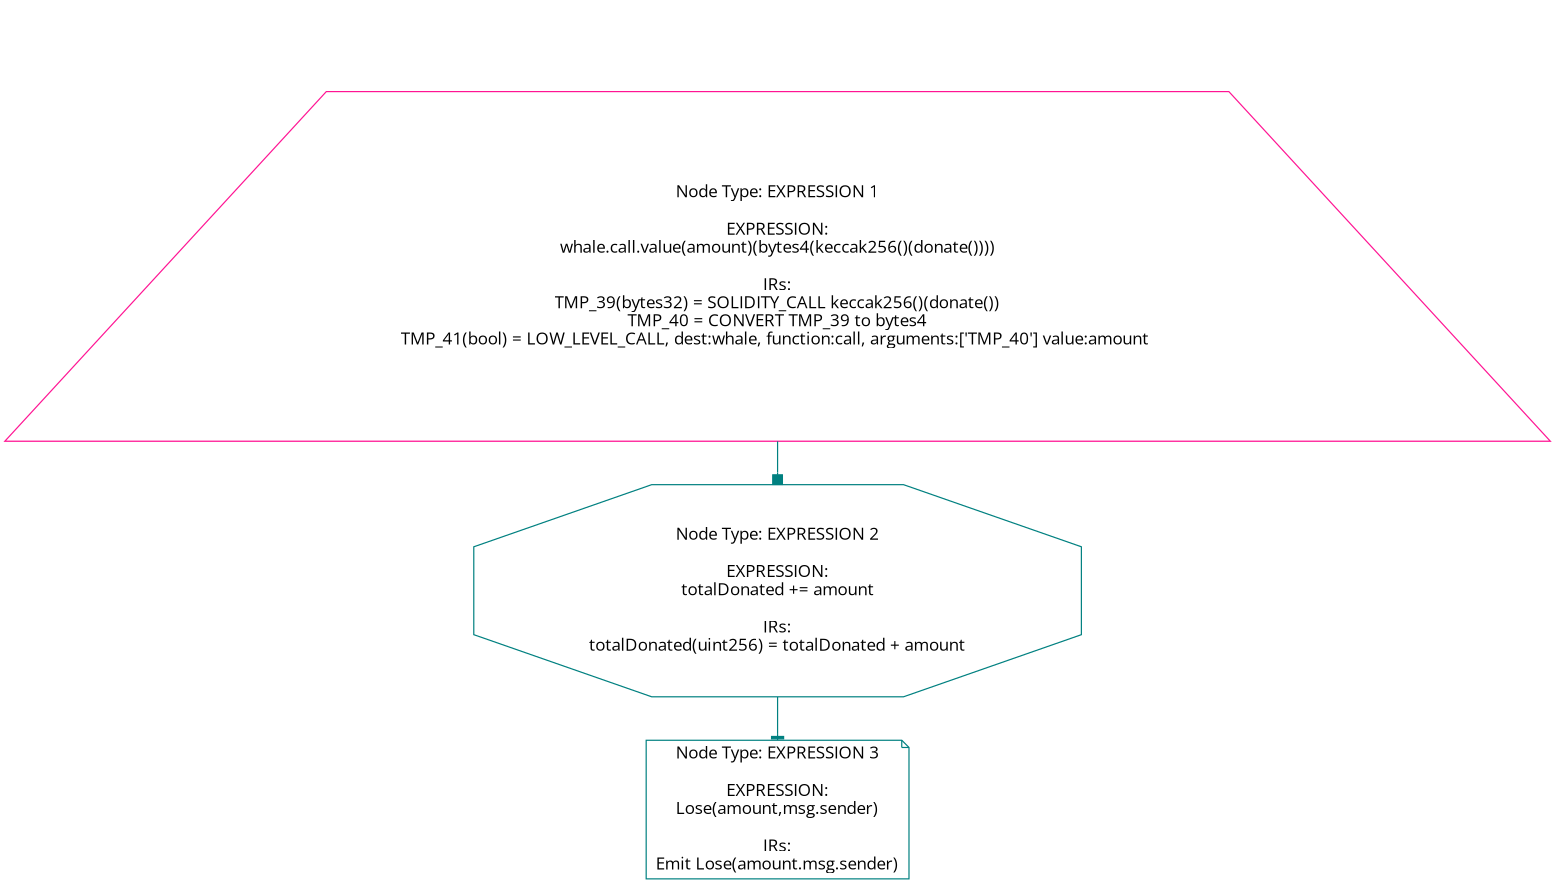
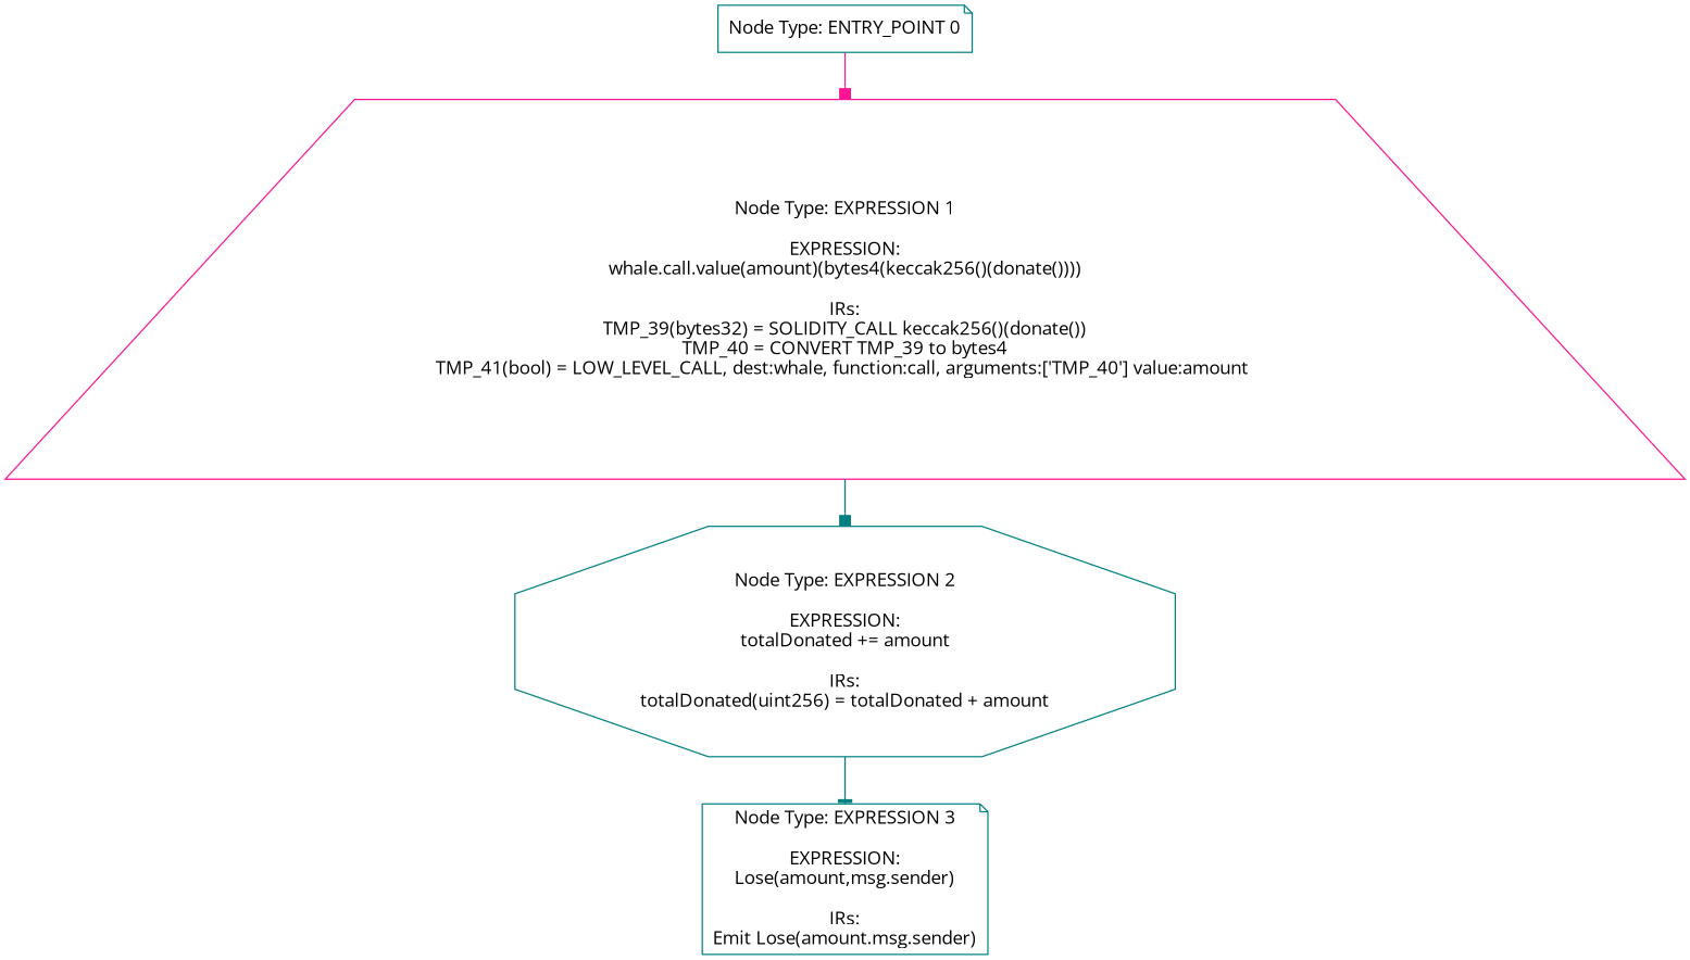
  digraph {
    fontname="Open Sans"
    node [color=teal shape=note fontname="Open Sans"]
    edge [color=teal arrowhead=box fontname="Open Sans"]
+   n1 [label="Node Type: ENTRY_POINT 0\n"]
    n2 [label="Node Type: EXPRESSION 1\n\nEXPRESSION:\nwhale.call.value(amount)(bytes4(keccak256()(donate())))\n\nIRs:\nTMP_39(bytes32) = SOLIDITY_CALL keccak256()(donate())\nTMP_40 = CONVERT TMP_39 to bytes4\nTMP_41(bool) = LOW_LEVEL_CALL, dest:whale, function:call, arguments:['TMP_40'] value:amount " color=deeppink shape=trapezium]
    n3 [label="Node Type: EXPRESSION 2\n\nEXPRESSION:\ntotalDonated += amount\n\nIRs:\ntotalDonated(uint256) = totalDonated + amount" shape=octagon]
    n4 [label="Node Type: EXPRESSION 3\n\nEXPRESSION:\nLose(amount,msg.sender)\n\nIRs:\nEmit Lose(amount.msg.sender)"]
+   n1 -> n2 [color=deeppink]
    n2 -> n3
    n3 -> n4 [arrowhead=tee]
  }
